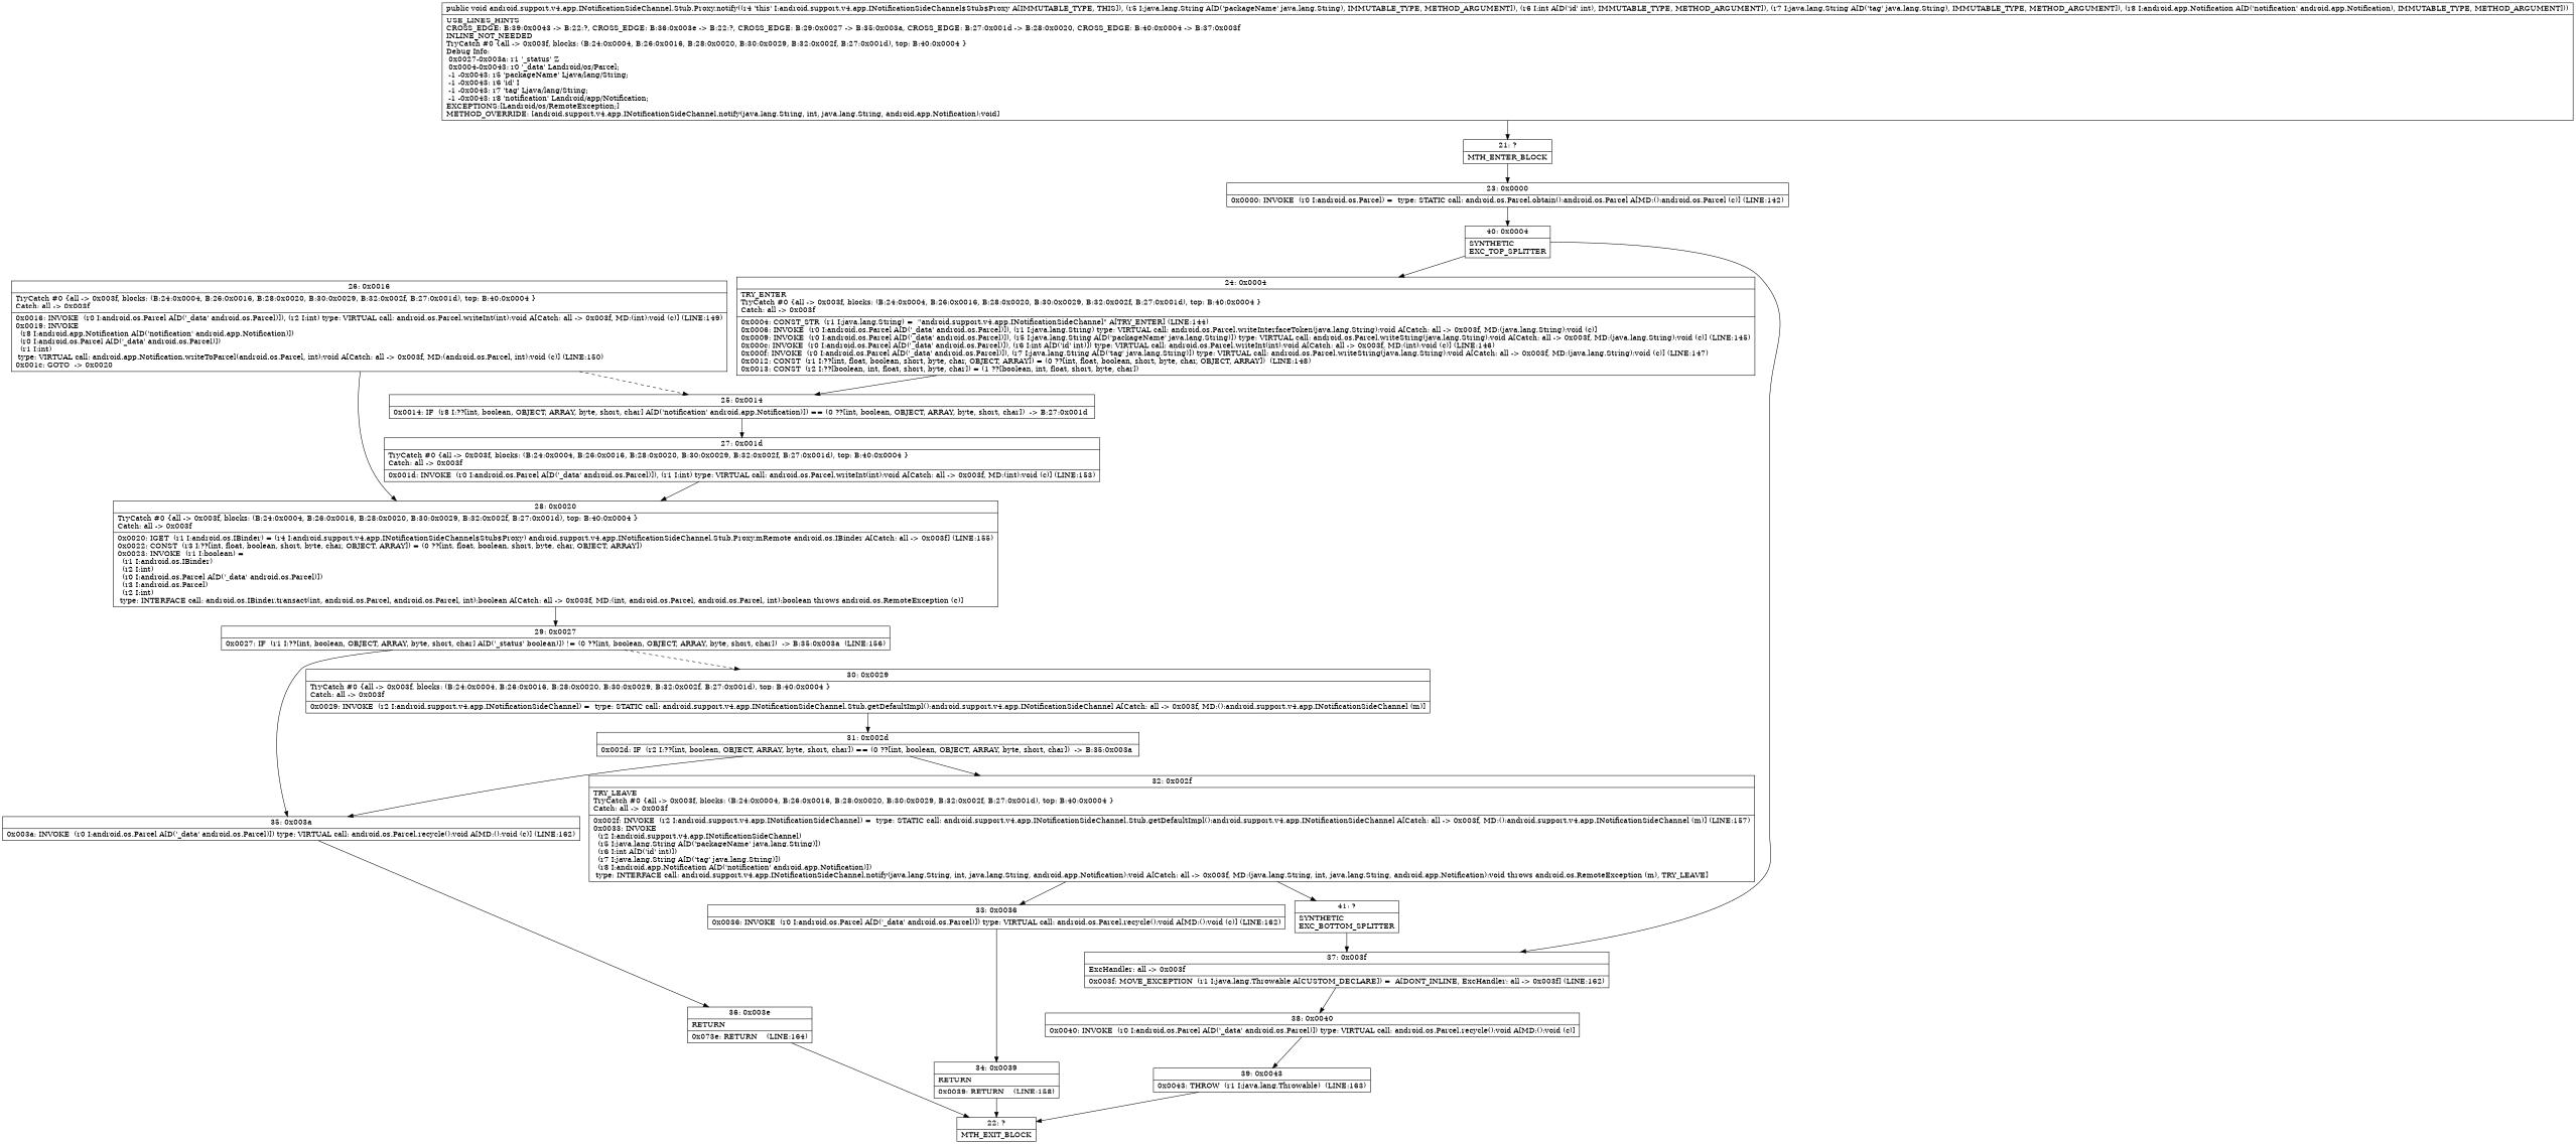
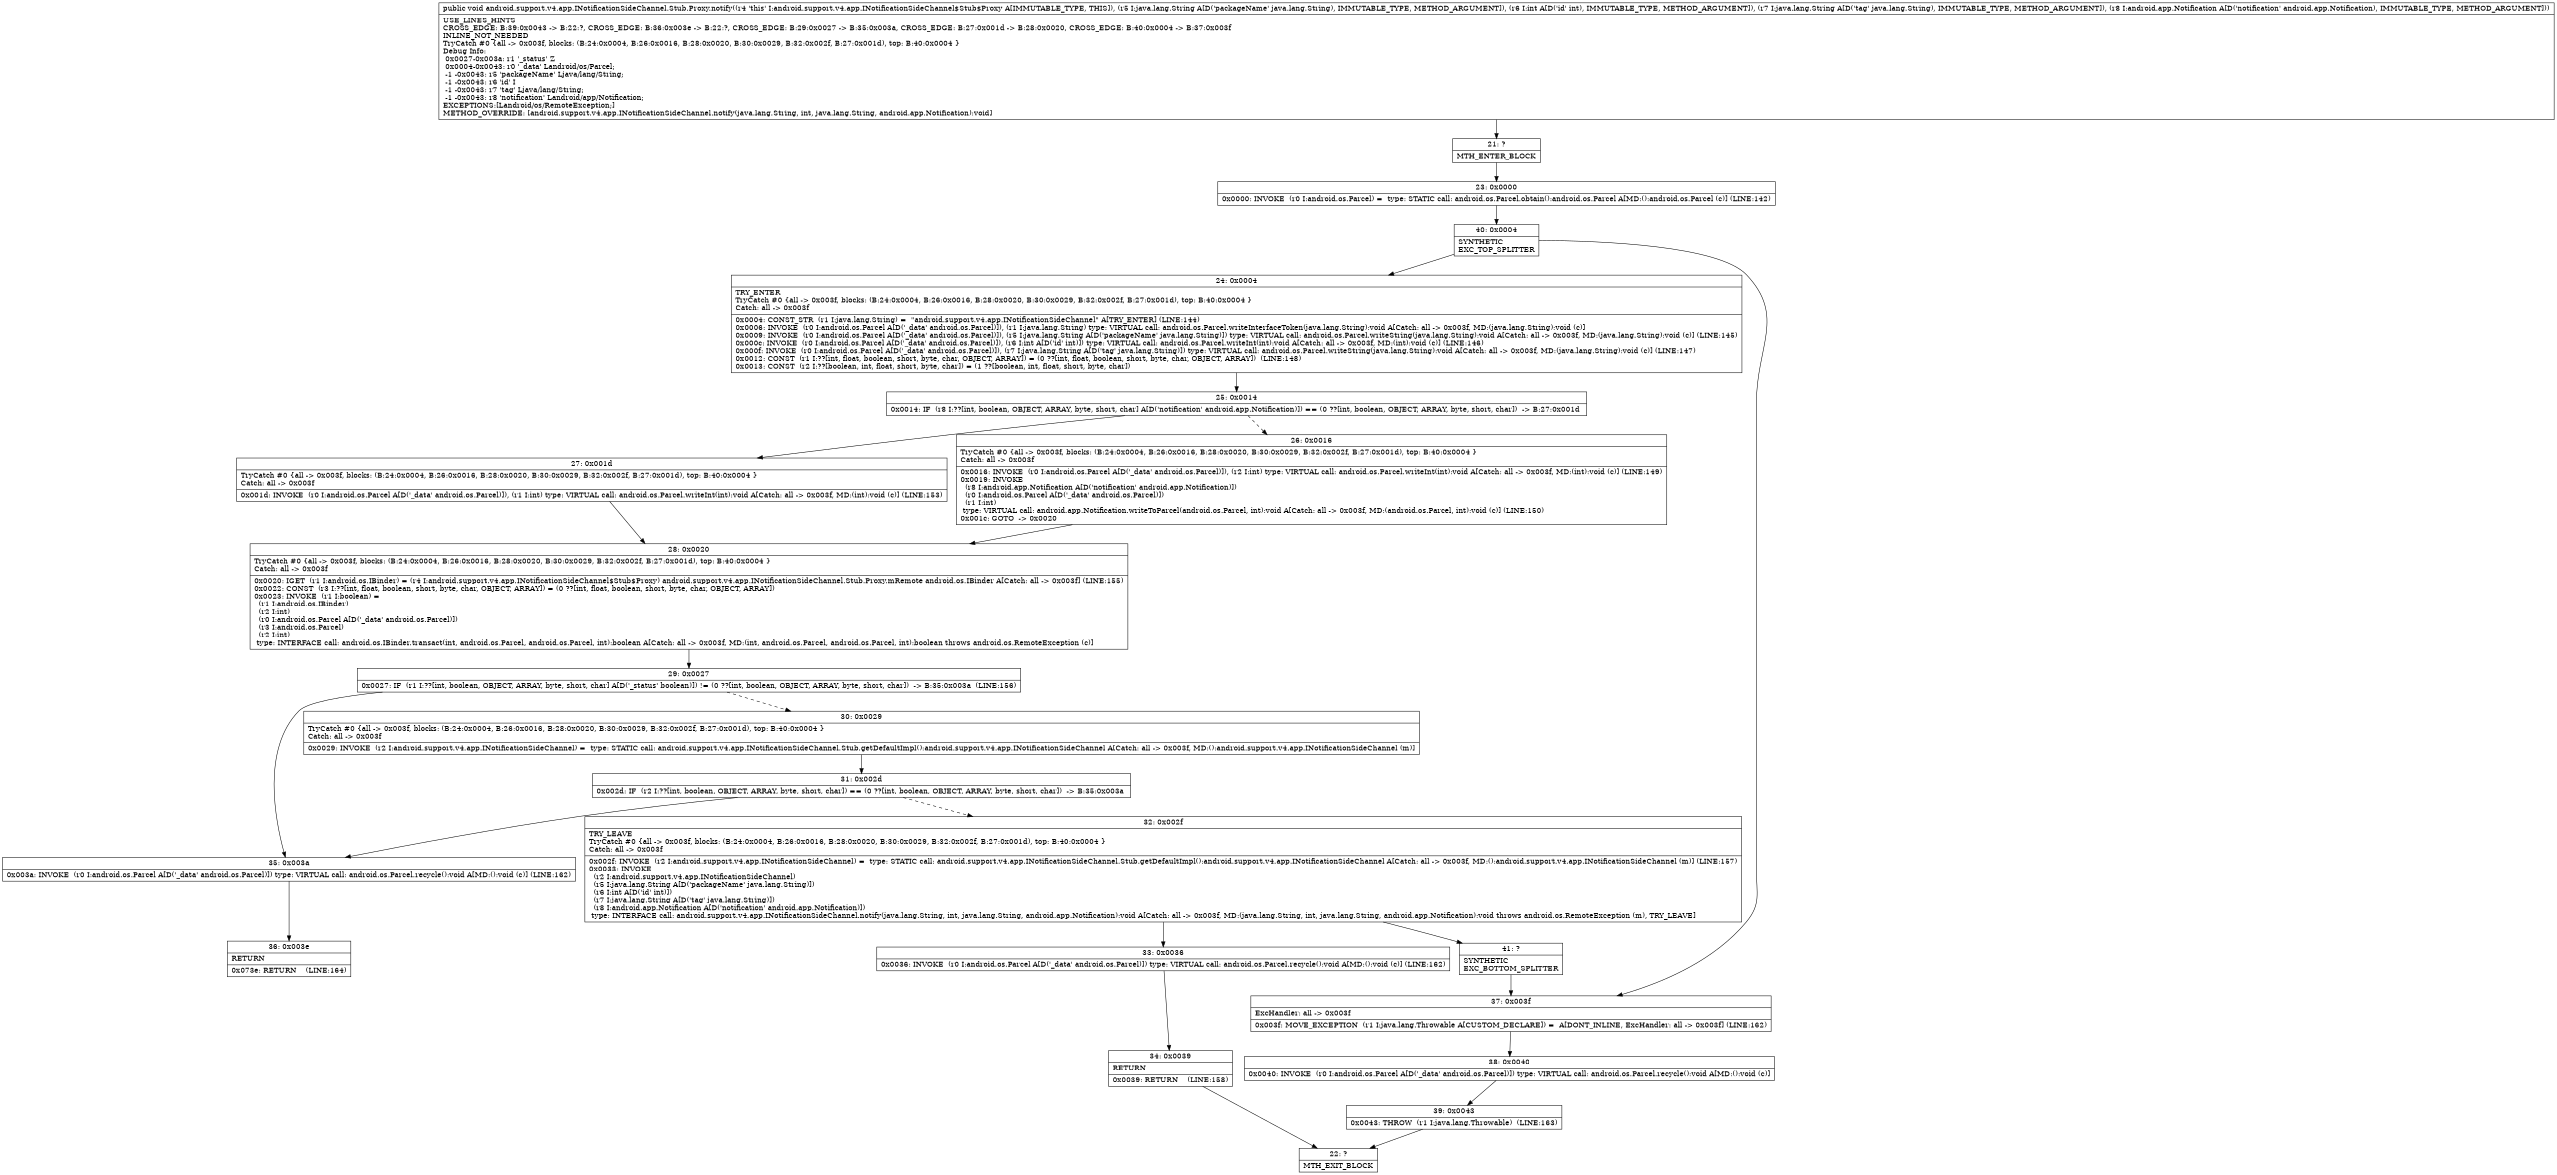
  digraph {
    node [shape=record]
    n1 [label="{21\:\ ?|MTH_ENTER_BLOCK\l}"]
    n2 [label="{23\:\ 0x0000|0x0000: INVOKE  (r0 I:android.os.Parcel) =  type: STATIC call: android.os.Parcel.obtain():android.os.Parcel A[MD:():android.os.Parcel (c)] (LINE:142)\l}"]
    n3 [label="{40\:\ 0x0004|SYNTHETIC\lEXC_TOP_SPLITTER\l}"]
    n4 [label="{24\:\ 0x0004|TRY_ENTER\lTryCatch #0 \{all \-\> 0x003f, blocks: (B:24:0x0004, B:26:0x0016, B:28:0x0020, B:30:0x0029, B:32:0x002f, B:27:0x001d), top: B:40:0x0004 \}\lCatch: all \-\> 0x003f\l|0x0004: CONST_STR  (r1 I:java.lang.String) =  \"android.support.v4.app.INotificationSideChannel\" A[TRY_ENTER] (LINE:144)\l0x0006: INVOKE  (r0 I:android.os.Parcel A[D('_data' android.os.Parcel)]), (r1 I:java.lang.String) type: VIRTUAL call: android.os.Parcel.writeInterfaceToken(java.lang.String):void A[Catch: all \-\> 0x003f, MD:(java.lang.String):void (c)]\l0x0009: INVOKE  (r0 I:android.os.Parcel A[D('_data' android.os.Parcel)]), (r5 I:java.lang.String A[D('packageName' java.lang.String)]) type: VIRTUAL call: android.os.Parcel.writeString(java.lang.String):void A[Catch: all \-\> 0x003f, MD:(java.lang.String):void (c)] (LINE:145)\l0x000c: INVOKE  (r0 I:android.os.Parcel A[D('_data' android.os.Parcel)]), (r6 I:int A[D('id' int)]) type: VIRTUAL call: android.os.Parcel.writeInt(int):void A[Catch: all \-\> 0x003f, MD:(int):void (c)] (LINE:146)\l0x000f: INVOKE  (r0 I:android.os.Parcel A[D('_data' android.os.Parcel)]), (r7 I:java.lang.String A[D('tag' java.lang.String)]) type: VIRTUAL call: android.os.Parcel.writeString(java.lang.String):void A[Catch: all \-\> 0x003f, MD:(java.lang.String):void (c)] (LINE:147)\l0x0012: CONST  (r1 I:??[int, float, boolean, short, byte, char, OBJECT, ARRAY]) = (0 ??[int, float, boolean, short, byte, char, OBJECT, ARRAY])  (LINE:148)\l0x0013: CONST  (r2 I:??[boolean, int, float, short, byte, char]) = (1 ??[boolean, int, float, short, byte, char]) \l}"]
    n5 [label="{37\:\ 0x003f|ExcHandler: all \-\> 0x003f\l|0x003f: MOVE_EXCEPTION  (r1 I:java.lang.Throwable A[CUSTOM_DECLARE]) =  A[DONT_INLINE, ExcHandler: all \-\> 0x003f] (LINE:162)\l}"]
    n6 [label="{25\:\ 0x0014|0x0014: IF  (r8 I:??[int, boolean, OBJECT, ARRAY, byte, short, char] A[D('notification' android.app.Notification)]) == (0 ??[int, boolean, OBJECT, ARRAY, byte, short, char])  \-\> B:27:0x001d \l}"]
    n7 [label="{38\:\ 0x0040|0x0040: INVOKE  (r0 I:android.os.Parcel A[D('_data' android.os.Parcel)]) type: VIRTUAL call: android.os.Parcel.recycle():void A[MD:():void (c)]\l}"]
    n8 [label="{26\:\ 0x0016|TryCatch #0 \{all \-\> 0x003f, blocks: (B:24:0x0004, B:26:0x0016, B:28:0x0020, B:30:0x0029, B:32:0x002f, B:27:0x001d), top: B:40:0x0004 \}\lCatch: all \-\> 0x003f\l|0x0016: INVOKE  (r0 I:android.os.Parcel A[D('_data' android.os.Parcel)]), (r2 I:int) type: VIRTUAL call: android.os.Parcel.writeInt(int):void A[Catch: all \-\> 0x003f, MD:(int):void (c)] (LINE:149)\l0x0019: INVOKE  \l  (r8 I:android.app.Notification A[D('notification' android.app.Notification)])\l  (r0 I:android.os.Parcel A[D('_data' android.os.Parcel)])\l  (r1 I:int)\l type: VIRTUAL call: android.app.Notification.writeToParcel(android.os.Parcel, int):void A[Catch: all \-\> 0x003f, MD:(android.os.Parcel, int):void (c)] (LINE:150)\l0x001c: GOTO  \-\> 0x0020 \l}"]
    n9 [label="{27\:\ 0x001d|TryCatch #0 \{all \-\> 0x003f, blocks: (B:24:0x0004, B:26:0x0016, B:28:0x0020, B:30:0x0029, B:32:0x002f, B:27:0x001d), top: B:40:0x0004 \}\lCatch: all \-\> 0x003f\l|0x001d: INVOKE  (r0 I:android.os.Parcel A[D('_data' android.os.Parcel)]), (r1 I:int) type: VIRTUAL call: android.os.Parcel.writeInt(int):void A[Catch: all \-\> 0x003f, MD:(int):void (c)] (LINE:153)\l}"]
    n10 [label="{28\:\ 0x0020|TryCatch #0 \{all \-\> 0x003f, blocks: (B:24:0x0004, B:26:0x0016, B:28:0x0020, B:30:0x0029, B:32:0x002f, B:27:0x001d), top: B:40:0x0004 \}\lCatch: all \-\> 0x003f\l|0x0020: IGET  (r1 I:android.os.IBinder) = (r4 I:android.support.v4.app.INotificationSideChannel$Stub$Proxy) android.support.v4.app.INotificationSideChannel.Stub.Proxy.mRemote android.os.IBinder A[Catch: all \-\> 0x003f] (LINE:155)\l0x0022: CONST  (r3 I:??[int, float, boolean, short, byte, char, OBJECT, ARRAY]) = (0 ??[int, float, boolean, short, byte, char, OBJECT, ARRAY]) \l0x0023: INVOKE  (r1 I:boolean) = \l  (r1 I:android.os.IBinder)\l  (r2 I:int)\l  (r0 I:android.os.Parcel A[D('_data' android.os.Parcel)])\l  (r3 I:android.os.Parcel)\l  (r2 I:int)\l type: INTERFACE call: android.os.IBinder.transact(int, android.os.Parcel, android.os.Parcel, int):boolean A[Catch: all \-\> 0x003f, MD:(int, android.os.Parcel, android.os.Parcel, int):boolean throws android.os.RemoteException (c)]\l}"]
    n11 [label="{29\:\ 0x0027|0x0027: IF  (r1 I:??[int, boolean, OBJECT, ARRAY, byte, short, char] A[D('_status' boolean)]) != (0 ??[int, boolean, OBJECT, ARRAY, byte, short, char])  \-\> B:35:0x003a  (LINE:156)\l}"]
    n12 [label="{30\:\ 0x0029|TryCatch #0 \{all \-\> 0x003f, blocks: (B:24:0x0004, B:26:0x0016, B:28:0x0020, B:30:0x0029, B:32:0x002f, B:27:0x001d), top: B:40:0x0004 \}\lCatch: all \-\> 0x003f\l|0x0029: INVOKE  (r2 I:android.support.v4.app.INotificationSideChannel) =  type: STATIC call: android.support.v4.app.INotificationSideChannel.Stub.getDefaultImpl():android.support.v4.app.INotificationSideChannel A[Catch: all \-\> 0x003f, MD:():android.support.v4.app.INotificationSideChannel (m)]\l}"]
    n13 [label="{35\:\ 0x003a|0x003a: INVOKE  (r0 I:android.os.Parcel A[D('_data' android.os.Parcel)]) type: VIRTUAL call: android.os.Parcel.recycle():void A[MD:():void (c)] (LINE:162)\l}"]
    n14 [label="{31\:\ 0x002d|0x002d: IF  (r2 I:??[int, boolean, OBJECT, ARRAY, byte, short, char]) == (0 ??[int, boolean, OBJECT, ARRAY, byte, short, char])  \-\> B:35:0x003a \l}"]
    n15 [label="{36\:\ 0x003e|RETURN\l|0x073e: RETURN    (LINE:164)\l}"]
    n16 [label="{32\:\ 0x002f|TRY_LEAVE\lTryCatch #0 \{all \-\> 0x003f, blocks: (B:24:0x0004, B:26:0x0016, B:28:0x0020, B:30:0x0029, B:32:0x002f, B:27:0x001d), top: B:40:0x0004 \}\lCatch: all \-\> 0x003f\l|0x002f: INVOKE  (r2 I:android.support.v4.app.INotificationSideChannel) =  type: STATIC call: android.support.v4.app.INotificationSideChannel.Stub.getDefaultImpl():android.support.v4.app.INotificationSideChannel A[Catch: all \-\> 0x003f, MD:():android.support.v4.app.INotificationSideChannel (m)] (LINE:157)\l0x0033: INVOKE  \l  (r2 I:android.support.v4.app.INotificationSideChannel)\l  (r5 I:java.lang.String A[D('packageName' java.lang.String)])\l  (r6 I:int A[D('id' int)])\l  (r7 I:java.lang.String A[D('tag' java.lang.String)])\l  (r8 I:android.app.Notification A[D('notification' android.app.Notification)])\l type: INTERFACE call: android.support.v4.app.INotificationSideChannel.notify(java.lang.String, int, java.lang.String, android.app.Notification):void A[Catch: all \-\> 0x003f, MD:(java.lang.String, int, java.lang.String, android.app.Notification):void throws android.os.RemoteException (m), TRY_LEAVE]\l}"]
    n17 [label="{33\:\ 0x0036|0x0036: INVOKE  (r0 I:android.os.Parcel A[D('_data' android.os.Parcel)]) type: VIRTUAL call: android.os.Parcel.recycle():void A[MD:():void (c)] (LINE:162)\l}"]
    n18 [label="{41\:\ ?|SYNTHETIC\lEXC_BOTTOM_SPLITTER\l}"]
    n19 [label="{34\:\ 0x0039|RETURN\l|0x0039: RETURN    (LINE:158)\l}"]
    n20 [label="{22\:\ ?|MTH_EXIT_BLOCK\l}"]
    n21 [label="{39\:\ 0x0043|0x0043: THROW  (r1 I:java.lang.Throwable)  (LINE:163)\l}"]
    n22 [label="{public void android.support.v4.app.INotificationSideChannel.Stub.Proxy.notify((r4 'this' I:android.support.v4.app.INotificationSideChannel$Stub$Proxy A[IMMUTABLE_TYPE, THIS]), (r5 I:java.lang.String A[D('packageName' java.lang.String), IMMUTABLE_TYPE, METHOD_ARGUMENT]), (r6 I:int A[D('id' int), IMMUTABLE_TYPE, METHOD_ARGUMENT]), (r7 I:java.lang.String A[D('tag' java.lang.String), IMMUTABLE_TYPE, METHOD_ARGUMENT]), (r8 I:android.app.Notification A[D('notification' android.app.Notification), IMMUTABLE_TYPE, METHOD_ARGUMENT]))  | USE_LINES_HINTS\lCROSS_EDGE: B:39:0x0043 \-\> B:22:?, CROSS_EDGE: B:36:0x003e \-\> B:22:?, CROSS_EDGE: B:29:0x0027 \-\> B:35:0x003a, CROSS_EDGE: B:27:0x001d \-\> B:28:0x0020, CROSS_EDGE: B:40:0x0004 \-\> B:37:0x003f\lINLINE_NOT_NEEDED\lTryCatch #0 \{all \-\> 0x003f, blocks: (B:24:0x0004, B:26:0x0016, B:28:0x0020, B:30:0x0029, B:32:0x002f, B:27:0x001d), top: B:40:0x0004 \}\lDebug Info:\l  0x0027\-0x003a: r1 '_status' Z\l  0x0004\-0x0043: r0 '_data' Landroid\/os\/Parcel;\l  \-1 \-0x0043: r5 'packageName' Ljava\/lang\/String;\l  \-1 \-0x0043: r6 'id' I\l  \-1 \-0x0043: r7 'tag' Ljava\/lang\/String;\l  \-1 \-0x0043: r8 'notification' Landroid\/app\/Notification;\lEXCEPTIONS:[Landroid\/os\/RemoteException;]\lMETHOD_OVERRIDE: [android.support.v4.app.INotificationSideChannel.notify(java.lang.String, int, java.lang.String, android.app.Notification):void]\l}"]
    n1 -> n2
    n2 -> n3
    n3 -> n4
    n3 -> n5
    n4 -> n6
    n5 -> n7
-   n8 -> n6 [style=dashed]
+   n6 -> n8 [style=dashed]
    n6 -> n9
    n7 -> n21
    n8 -> n10
    n9 -> n10
    n10 -> n11
    n11 -> n12 [style=dashed]
    n11 -> n13
    n12 -> n14
    n13 -> n15
    n14 -> n13
-   n14 -> n16 [style=solid]
-   n15 -> n20
+   n14 -> n16 [style=dashed]
    n16 -> n17
    n16 -> n18
    n17 -> n19
    n18 -> n5
    n19 -> n20
    n21 -> n20
    n22 -> n1
  }
